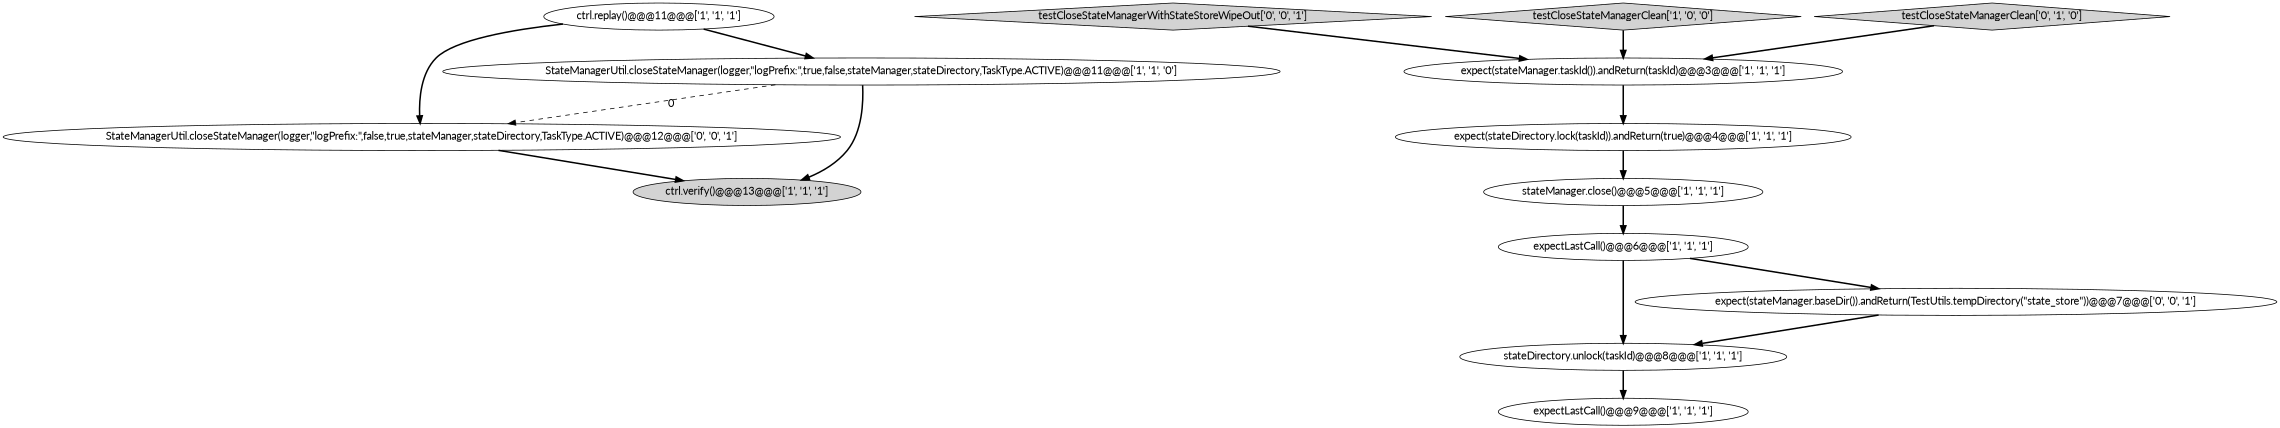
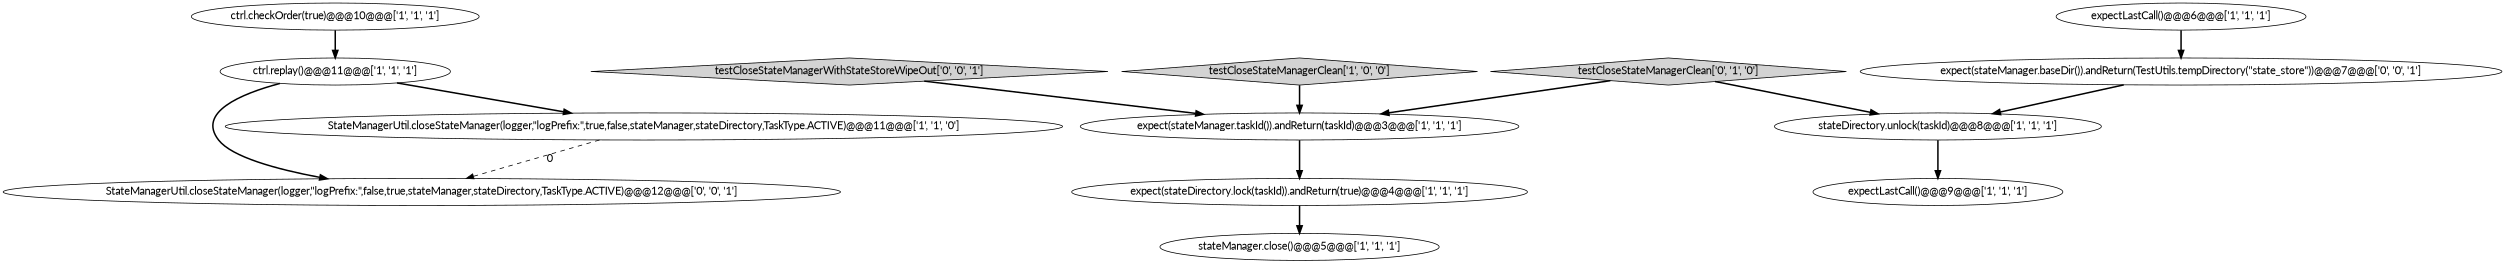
  digraph {
    fontname=Lato
    node [fillcolor=white fontname=Lato shape=ellipse style=filled]
    edge [fontname=Lato style=bold]
+   n1 [label="ctrl.checkOrder(true)@@@10@@@['1', '1', '1']"]
    n2 [label="ctrl.replay()@@@11@@@['1', '1', '1']"]
    n3 [label="StateManagerUtil.closeStateManager(logger,\"logPrefix:\",false,true,stateManager,stateDirectory,TaskType.ACTIVE)@@@12@@@['0', '0', '1']"]
    n4 [label="StateManagerUtil.closeStateManager(logger,\"logPrefix:\",true,false,stateManager,stateDirectory,TaskType.ACTIVE)@@@11@@@['1', '1', '0']"]
-   n5 [fillcolor=lightgray label="ctrl.verify()@@@13@@@['1', '1', '1']"]
    n6 [label="stateManager.close()@@@5@@@['1', '1', '1']"]
    n7 [label="expectLastCall()@@@6@@@['1', '1', '1']"]
    n8 [label="stateDirectory.unlock(taskId)@@@8@@@['1', '1', '1']"]
    n9 [label="expect(stateManager.baseDir()).andReturn(TestUtils.tempDirectory(\"state_store\"))@@@7@@@['0', '0', '1']"]
    n10 [label="expectLastCall()@@@9@@@['1', '1', '1']"]
    n11 [fillcolor=lightgray label="testCloseStateManagerWithStateStoreWipeOut['0', '0', '1']" shape=diamond]
    n12 [label="expect(stateManager.taskId()).andReturn(taskId)@@@3@@@['1', '1', '1']"]
    n13 [label="expect(stateDirectory.lock(taskId)).andReturn(true)@@@4@@@['1', '1', '1']"]
    n14 [fillcolor=lightgray label="testCloseStateManagerClean['1', '0', '0']" shape=diamond]
    n15 [fillcolor=lightgray label="testCloseStateManagerClean['0', '1', '0']" shape=diamond]
+   n1 -> n2
    n2 -> n3
    n2 -> n4
-   n3 -> n5
    n4 -> n3 [label=0 style=dashed]
-   n4 -> n5
-   n6 -> n7
-   n7 -> n8
+   n15 -> n8
    n7 -> n9
    n8 -> n10
    n9 -> n8
    n11 -> n12
    n12 -> n13
    n13 -> n6
    n14 -> n12
    n15 -> n12
  }
